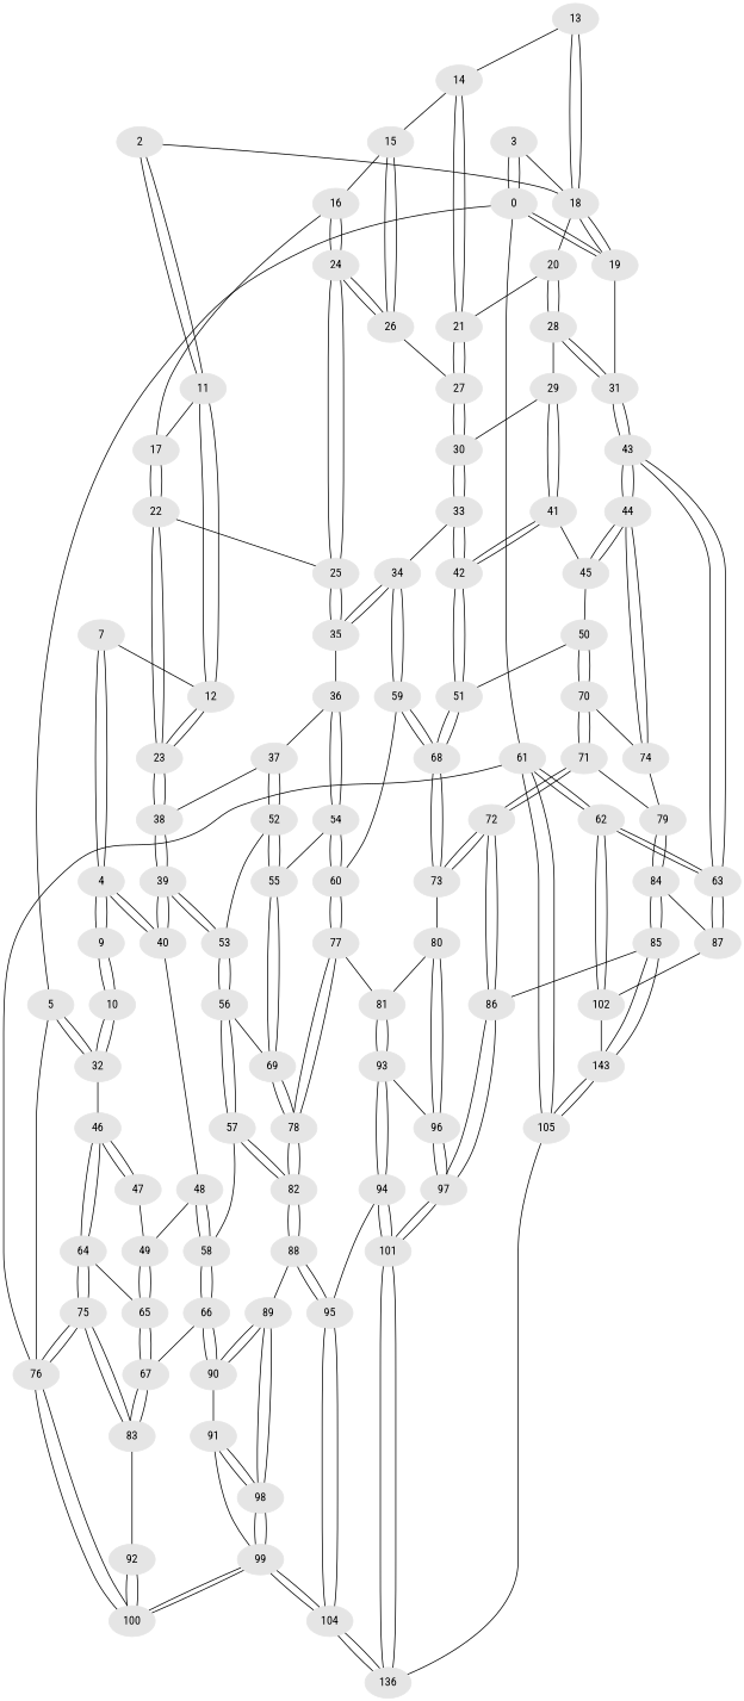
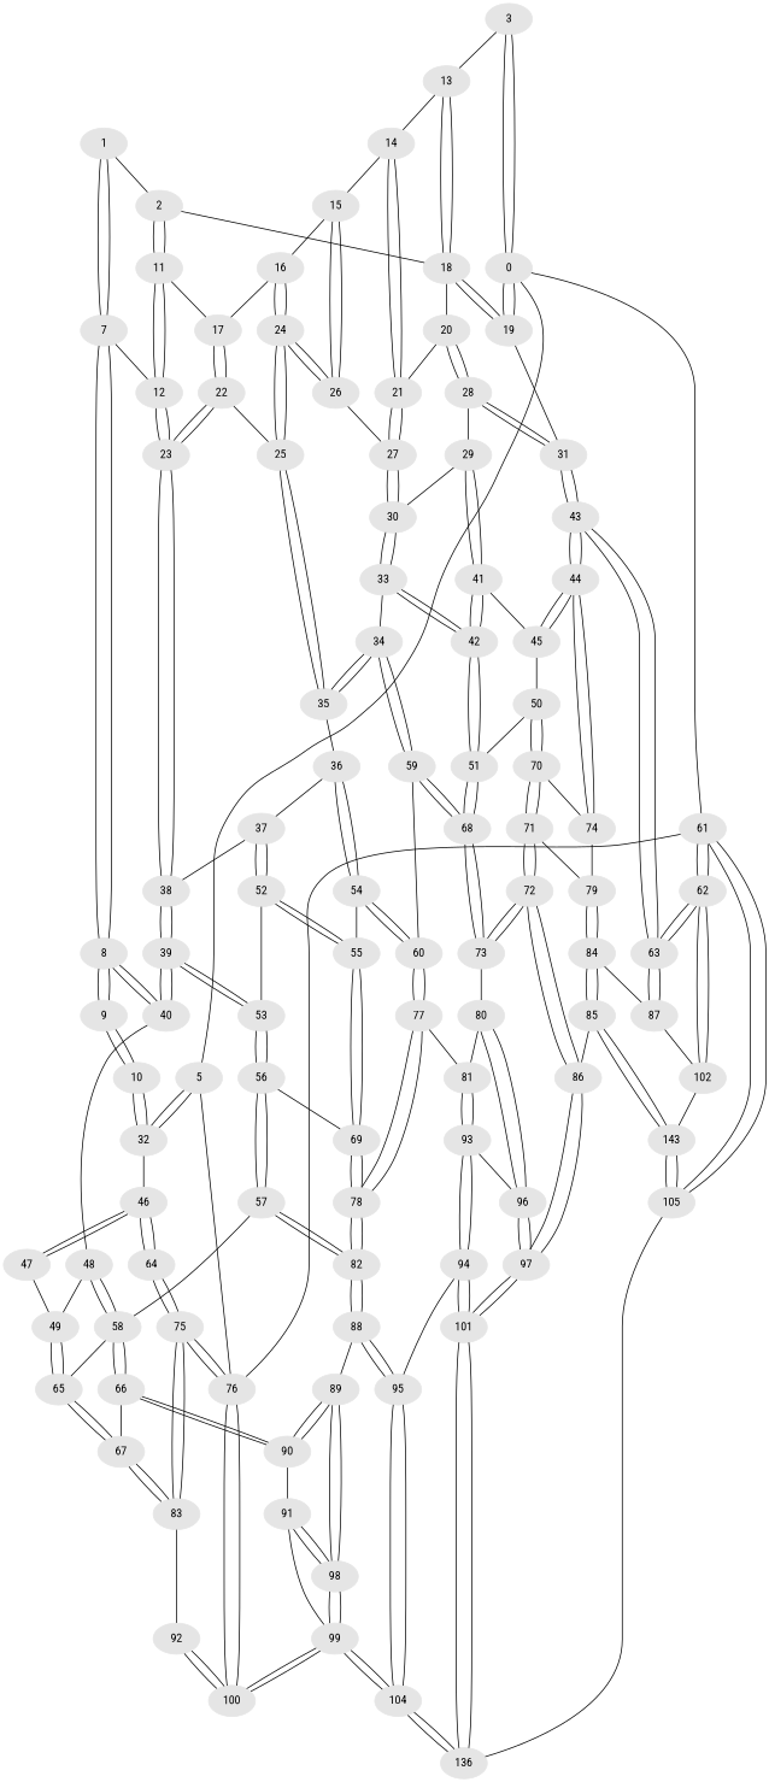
  graph {
    fontname="Roboto Condensed"
    node [color=gray90 fontname="Roboto Condensed" style=filled]
    edge [fontname="Roboto Condensed"]
+   1
    2
    7
    11
    18
-   8 [label=4]
+   8
    12
    n8 [label=0]
    3
    13
    17
    5
    19
    61
    14
    32
    76
    31
    62
    105
    46
    100
    10
    9
    40
    23
    48
    22
    38
    15
    21
    20
    16
    26
    27
    24
    25
    28
    43
    29
    30
    35
    39
    36
    33
    41
    42
    45
    34
    44
    63
    47
    64
    59
    51
    68
    60
    37
    54
    52
    55
    53
    56
    49
    58
    50
    74
    87
    79
    70
    65
    75
    66
    67
    71
    73
    69
    57
    77
    78
    82
    88
    90
    81
    102
    n86 [label=136]
    n87 [label=143]
    83
    91
    92
    80
    72
    86
    84
    97
    96
    93
    85
    94
    89
    95
    101
    98
    104
    99
+   1 -- 2
+   1 -- 7
+   1 -- 7
    2 -- 11
    2 -- 11
    2 -- 18
    7 -- 8
    7 -- 8
    7 -- 12
    11 -- 12
    11 -- 12
    11 -- 17
    18 -- 19
    18 -- 19
    18 -- 20
    8 -- 9
    8 -- 9
    8 -- 40
    8 -- 40
    12 -- 23
    12 -- 23
    n8 -- 5
    n8 -- 19
    n8 -- 19
    n8 -- 61
    3 -- n8
    3 -- n8
-   3 -- 18
+   3 -- 13
    13 -- 18
    13 -- 18
    13 -- 14
    17 -- 22
    17 -- 22
    5 -- 32
    5 -- 32
    5 -- 76
    19 -- 31
    61 -- 76
    61 -- 62
    61 -- 62
    61 -- 105
    61 -- 105
    14 -- 15
    14 -- 21
    14 -- 21
    32 -- 46
    76 -- 100
    76 -- 100
    31 -- 43
    31 -- 43
    62 -- 63
    62 -- 63
    62 -- 102
    62 -- 102
    105 -- n86
    46 -- 47
    46 -- 47
    46 -- 64
    46 -- 64
    10 -- 32
    10 -- 32
    9 -- 10
    9 -- 10
    40 -- 48
    23 -- 38
    23 -- 38
    48 -- 49
    48 -- 58
    48 -- 58
    22 -- 23
    22 -- 23
    22 -- 25
    38 -- 39
    38 -- 39
    15 -- 16
    15 -- 26
    15 -- 26
    21 -- 27
    21 -- 27
    20 -- 21
    20 -- 28
    20 -- 28
    16 -- 17
    16 -- 24
    16 -- 24
    26 -- 27
    27 -- 30
    27 -- 30
    24 -- 26
    24 -- 26
    24 -- 25
    24 -- 25
    25 -- 35
    25 -- 35
    28 -- 31
    28 -- 31
    28 -- 29
    43 -- 44
    43 -- 44
    43 -- 63
    43 -- 63
    29 -- 30
    29 -- 41
    29 -- 41
    30 -- 33
    30 -- 33
    35 -- 36
    39 -- 40
    39 -- 40
    39 -- 53
    39 -- 53
    36 -- 37
    36 -- 54
    36 -- 54
    33 -- 42
    33 -- 42
    33 -- 34
    41 -- 42
    41 -- 42
    41 -- 45
    42 -- 51
    42 -- 51
    45 -- 50
    34 -- 35
    34 -- 35
    34 -- 59
    34 -- 59
    44 -- 45
    44 -- 45
    44 -- 74
    44 -- 74
    63 -- 87
    63 -- 87
    47 -- 49
-   64 -- 65
+   58 -- 65
    64 -- 75
    64 -- 75
    59 -- 68
    59 -- 68
    59 -- 60
    51 -- 68
    51 -- 68
    68 -- 73
    68 -- 73
    60 -- 77
    60 -- 77
    37 -- 38
    37 -- 52
    37 -- 52
    54 -- 60
    54 -- 60
    54 -- 55
    52 -- 55
    52 -- 55
    52 -- 53
    55 -- 69
    55 -- 69
    53 -- 56
    53 -- 56
    56 -- 69
    56 -- 57
    56 -- 57
    49 -- 65
    49 -- 65
    58 -- 66
    58 -- 66
    50 -- 51
    50 -- 70
    50 -- 70
    74 -- 79
    87 -- 102
    79 -- 84
    79 -- 84
    70 -- 74
    70 -- 71
    70 -- 71
    65 -- 67
    65 -- 67
    75 -- 76
    75 -- 76
    75 -- 83
    75 -- 83
    66 -- 67
    66 -- 90
    66 -- 90
    67 -- 83
    67 -- 83
    71 -- 79
    71 -- 72
    71 -- 72
    73 -- 80
    69 -- 78
    69 -- 78
    57 -- 58
    57 -- 82
    57 -- 82
    77 -- 78
    77 -- 78
    77 -- 81
    78 -- 82
    78 -- 82
    82 -- 88
    82 -- 88
    88 -- 89
    88 -- 95
    88 -- 95
    90 -- 91
    81 -- 93
    81 -- 93
    102 -- n87
    n87 -- 105
    n87 -- 105
    83 -- 92
    91 -- 98
    91 -- 98
    91 -- 99
    92 -- 100
    92 -- 100
    80 -- 81
    80 -- 96
    80 -- 96
    72 -- 73
    72 -- 73
    72 -- 86
    72 -- 86
    86 -- 97
    86 -- 97
    84 -- 87
    84 -- 85
    84 -- 85
    97 -- 101
    97 -- 101
    96 -- 97
    96 -- 97
    93 -- 96
    93 -- 94
    93 -- 94
    85 -- n87
    85 -- n87
    85 -- 86
    94 -- 95
    94 -- 101
    94 -- 101
    89 -- 90
    89 -- 90
    89 -- 98
    89 -- 98
    95 -- 104
    95 -- 104
    101 -- n86
    101 -- n86
    98 -- 99
    98 -- 99
    104 -- n86
    104 -- n86
    99 -- 100
    99 -- 100
    99 -- 104
    99 -- 104
  }
